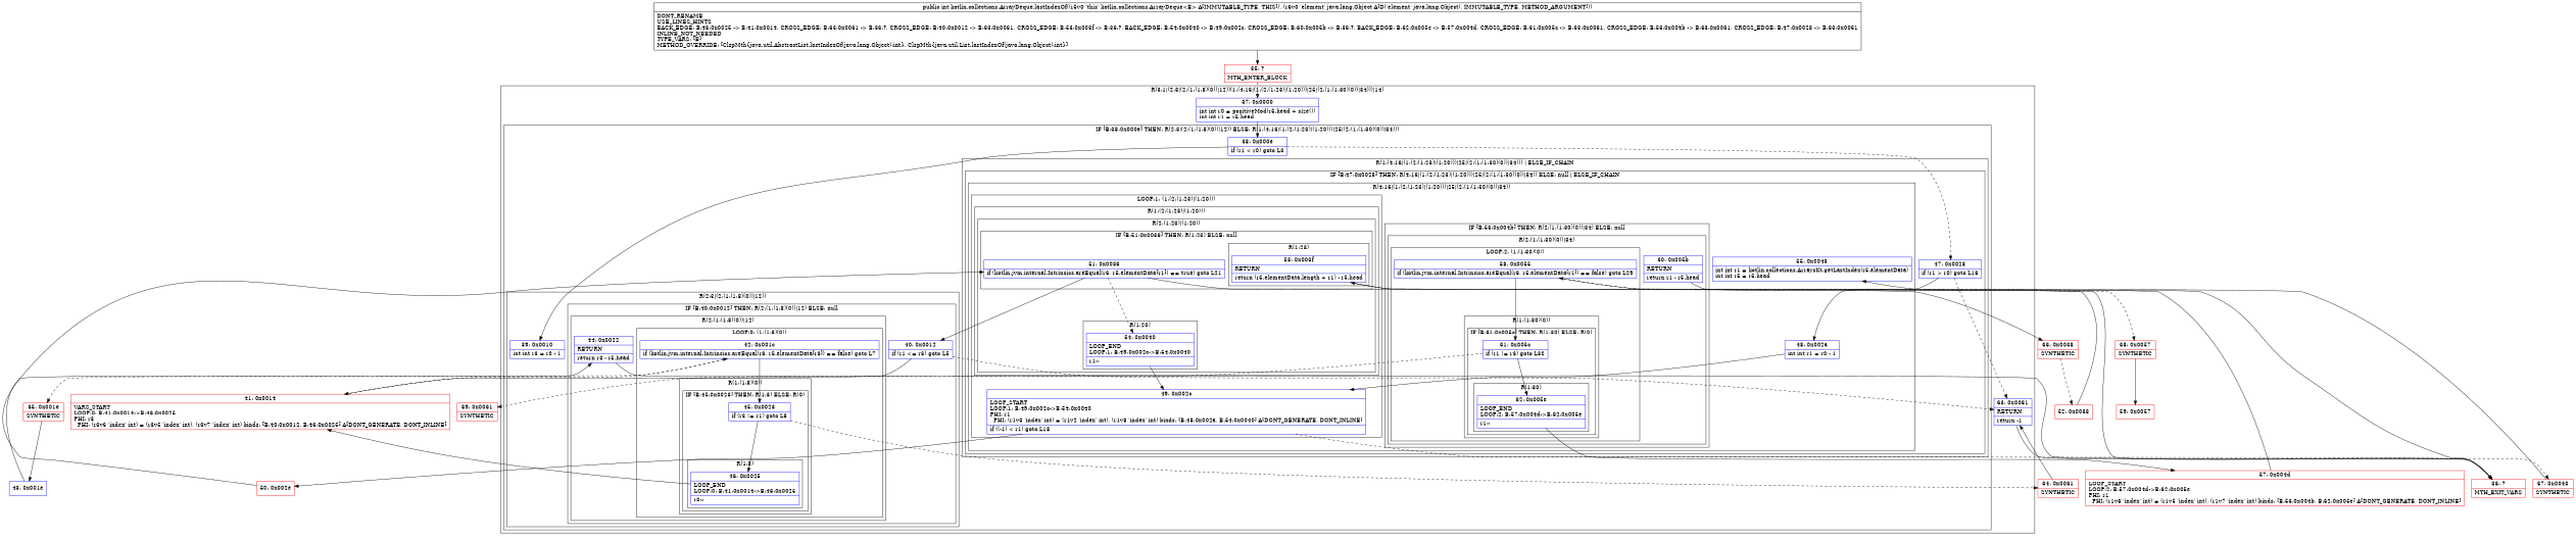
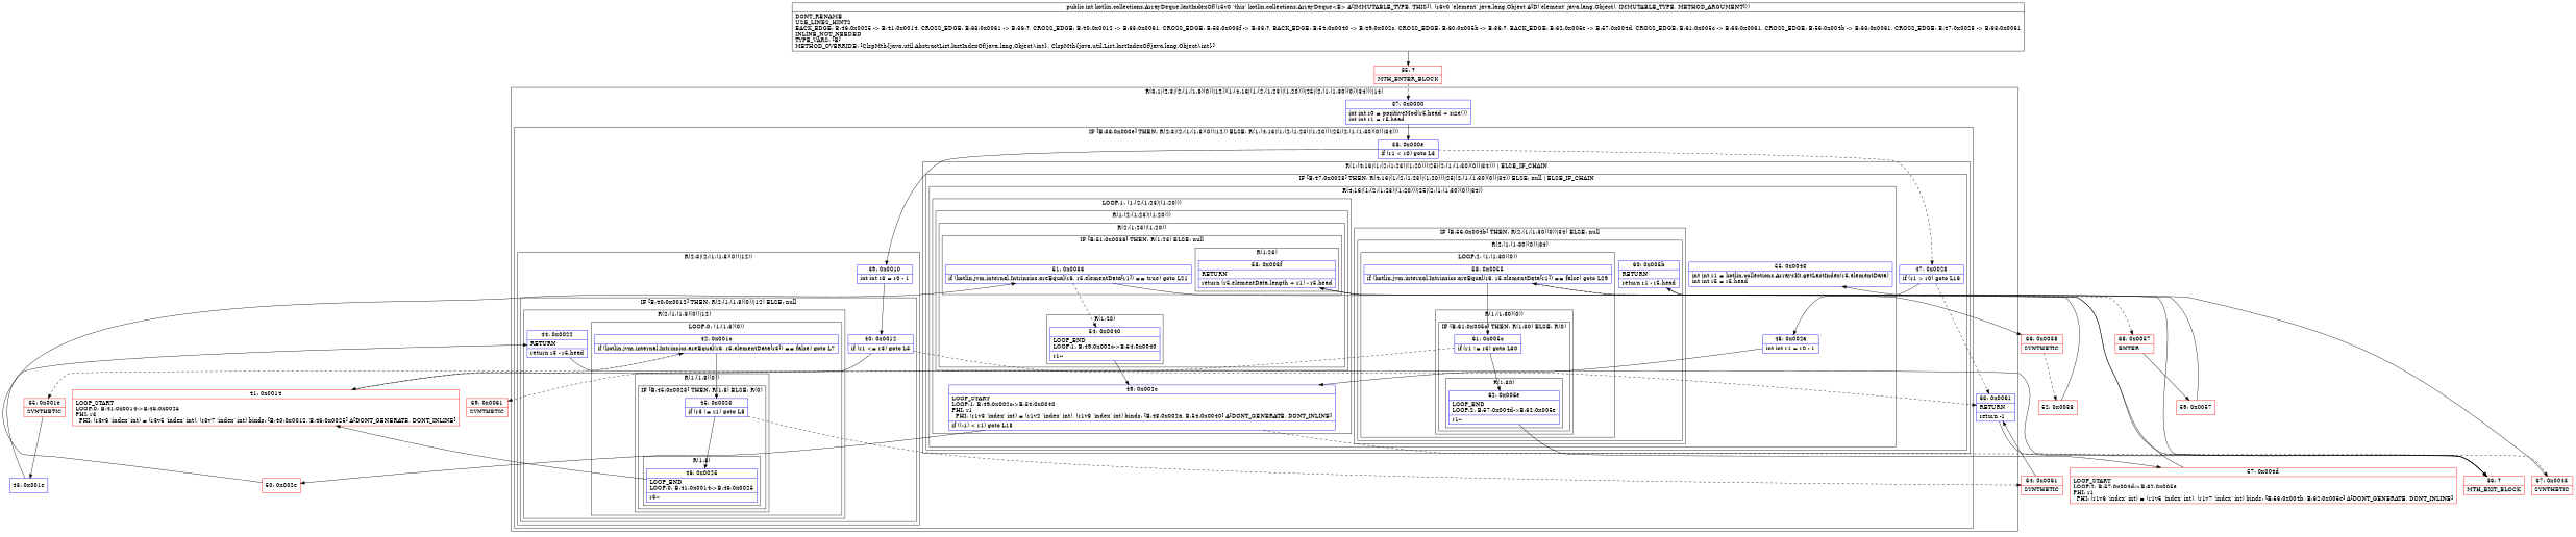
  digraph {
    node [color=blue shape=record]
    n1 [label="{46\:\ 0x0025|LOOP_END\lLOOP:0: B:41:0x0014\-\>B:46:0x0025\l|r3\-\-\l}"]
    n2 [label="{45\:\ 0x0023|if (r3 != r1) goto L8\l}"]
    n3 [label="{42\:\ 0x001c|if (kotlin.jvm.internal.Intrinsics.areEqual(r6, r5.elementData[r3]) == false) goto L7\l}"]
    n4 [label="{44\:\ 0x0022|RETURN\l|return r3 \- r5.head\l}"]
    n5 [label="{40\:\ 0x0012|if (r1 \<= r3) goto L5\l}"]
    n6 [label="{39\:\ 0x0010|int int r3 = r0 \- 1\l}"]
    n7 [label="{53\:\ 0x003f|RETURN\l|return (r5.elementData.length + r1) \- r5.head\l}"]
    n8 [label="{51\:\ 0x0036|if (kotlin.jvm.internal.Intrinsics.areEqual(r6, r5.elementData[r1]) == true) goto L21\l}"]
    n9 [label="{54\:\ 0x0040|LOOP_END\lLOOP:1: B:49:0x002c\-\>B:54:0x0040\l|r1\-\-\l}"]
    n10 [label="{49\:\ 0x002c|LOOP_START\lLOOP:1: B:49:0x002c\-\>B:54:0x0040\lPHI: r1 \l  PHI: (r1v3 'index' int) = (r1v2 'index' int), (r1v8 'index' int) binds: [B:48:0x002a, B:54:0x0040] A[DONT_GENERATE, DONT_INLINE]\l|if ((\-1) \< r1) goto L18\l}"]
    n11 [label="{62\:\ 0x005e|LOOP_END\lLOOP:2: B:57:0x004d\-\>B:62:0x005e\l|r1\-\-\l}"]
    n12 [label="{61\:\ 0x005c|if (r1 != r3) goto L30\l}"]
    n13 [label="{58\:\ 0x0055|if (kotlin.jvm.internal.Intrinsics.areEqual(r6, r5.elementData[r1]) == false) goto L29\l}"]
    n14 [label="{60\:\ 0x005b|RETURN\l|return r1 \- r5.head\l}"]
    n15 [label="{48\:\ 0x002a|int int r1 = r0 \- 1\l}"]
    n16 [label="{55\:\ 0x0043|int int r1 = kotlin.collections.ArraysKt.getLastIndex(r5.elementData)\lint int r5 = r5.head\l}"]
    n17 [label="{47\:\ 0x0028|if (r1 \> r0) goto L16\l}"]
    n18 [label="{38\:\ 0x000e|if (r1 \< r0) goto L3\l}"]
    n19 [label="{37\:\ 0x0000|int int r0 = positiveMod(r5.head + size())\lint int r1 = r5.head\l}"]
    n20 [label="{63\:\ 0x0061|RETURN\l|return \-1\l}"]
-   n21 [color=red label="{41\:\ 0x0014|VARS_START\lLOOP:0: B:41:0x0014\-\>B:46:0x0025\lPHI: r3 \l  PHI: (r3v6 'index' int) = (r3v5 'index' int), (r3v7 'index' int) binds: [B:40:0x0012, B:46:0x0025] A[DONT_GENERATE, DONT_INLINE]\l}"]
+   n21 [color=red label="{41\:\ 0x0014|LOOP_START\lLOOP:0: B:41:0x0014\-\>B:46:0x0025\lPHI: r3 \l  PHI: (r3v6 'index' int) = (r3v5 'index' int), (r3v7 'index' int) binds: [B:40:0x0012, B:46:0x0025] A[DONT_GENERATE, DONT_INLINE]\l}"]
    n22 [color=red label="{64\:\ 0x0061|SYNTHETIC\l}"]
    n23 [color=red label="{65\:\ 0x001e|SYNTHETIC\l}"]
-   n24 [color=red label="{36\:\ ?|MTH_EXIT_VARS\l}"]
+   n24 [color=red label="{36\:\ ?|MTH_EXIT_BLOCK\l}"]
    n25 [color=red label="{66\:\ 0x0038|SYNTHETIC\l}"]
    n26 [color=red label="{50\:\ 0x002e}"]
    n27 [color=red label="{67\:\ 0x0043|SYNTHETIC\l}"]
    n28 [color=red label="{57\:\ 0x004d|LOOP_START\lLOOP:2: B:57:0x004d\-\>B:62:0x005e\lPHI: r1 \l  PHI: (r1v6 'index' int) = (r1v5 'index' int), (r1v7 'index' int) binds: [B:56:0x004b, B:62:0x005e] A[DONT_GENERATE, DONT_INLINE]\l}"]
    n29 [color=red label="{69\:\ 0x0061|SYNTHETIC\l}"]
-   n30 [color=red label="{68\:\ 0x0057|SYNTHETIC\l}"]
+   n30 [color=red label="{68\:\ 0x0057|ENTER\l}"]
    n31 [label="{43\:\ 0x001e}"]
    n32 [color=red label="{52\:\ 0x0038}"]
    n33 [color=red label="{59\:\ 0x0057}"]
    n34 [color=red label="{35\:\ ?|MTH_ENTER_BLOCK\l}"]
    n35 [label="{public int kotlin.collections.ArrayDeque.lastIndexOf((r5v0 'this' kotlin.collections.ArrayDeque\<E\> A[IMMUTABLE_TYPE, THIS]), (r6v0 'element' java.lang.Object A[D('element' java.lang.Object), IMMUTABLE_TYPE, METHOD_ARGUMENT]))  | DONT_RENAME\lUSE_LINES_HINTS\lBACK_EDGE: B:46:0x0025 \-\> B:41:0x0014, CROSS_EDGE: B:63:0x0061 \-\> B:36:?, CROSS_EDGE: B:40:0x0012 \-\> B:63:0x0061, CROSS_EDGE: B:53:0x003f \-\> B:36:?, BACK_EDGE: B:54:0x0040 \-\> B:49:0x002c, CROSS_EDGE: B:60:0x005b \-\> B:36:?, BACK_EDGE: B:62:0x005e \-\> B:57:0x004d, CROSS_EDGE: B:61:0x005c \-\> B:63:0x0061, CROSS_EDGE: B:56:0x004b \-\> B:63:0x0061, CROSS_EDGE: B:47:0x0028 \-\> B:63:0x0061\lINLINE_NOT_NEEDED\lTYPE_VARS: [E]\lMETHOD_OVERRIDE: [ClspMth\{java.util.AbstractList.lastIndexOf(java.lang.Object):int\}, ClspMth\{java.util.List.lastIndexOf(java.lang.Object):int\}]\l}" color=""]
    subgraph cluster_1 {
      label="R(3:1|(2:3|(2:(1:(1:8)(0))|12))(1:(4:16|(1:(2:(1:23)|(1:20)))|25|(2:(1:(1:30)(0))|34)))|14)"
      n19
      n20
      subgraph cluster_2 {
        label="IF [B:38:0x000e] THEN: R(2:3|(2:(1:(1:8)(0))|12)) ELSE: R(1:(4:16|(1:(2:(1:23)|(1:20)))|25|(2:(1:(1:30)(0))|34)))"
        n18
        subgraph cluster_3 {
          label="R(2:3|(2:(1:(1:8)(0))|12))"
          n6
          subgraph cluster_4 {
            label="IF [B:40:0x0012] THEN: R(2:(1:(1:8)(0))|12) ELSE: null"
            n5
            subgraph cluster_5 {
              label="R(2:(1:(1:8)(0))|12)"
              n4
              subgraph cluster_6 {
                label="LOOP:0: (1:(1:8)(0))"
                n3
                subgraph cluster_7 {
                  label="R(1:(1:8)(0))"
                  subgraph cluster_8 {
                    label="IF [B:45:0x0023] THEN: R(1:8) ELSE: R(0)"
                    n2
                    subgraph cluster_9 {
                      label="R(1:8)"
                      n1
                    }
                    subgraph cluster_10 {
                      label="R(0)"
                    }
                  }
                }
              }
            }
          }
        }
        subgraph cluster_11 {
          label="R(1:(4:16|(1:(2:(1:23)|(1:20)))|25|(2:(1:(1:30)(0))|34))) | ELSE_IF_CHAIN\l"
          subgraph cluster_12 {
            label="IF [B:47:0x0028] THEN: R(4:16|(1:(2:(1:23)|(1:20)))|25|(2:(1:(1:30)(0))|34)) ELSE: null | ELSE_IF_CHAIN\l"
            n17
            subgraph cluster_13 {
              label="R(4:16|(1:(2:(1:23)|(1:20)))|25|(2:(1:(1:30)(0))|34))"
              n15
              n16
              subgraph cluster_14 {
                label="LOOP:1: (1:(2:(1:23)|(1:20)))"
                n10
                subgraph cluster_15 {
                  label="R(1:(2:(1:23)|(1:20)))"
                  subgraph cluster_16 {
                    label="R(2:(1:23)|(1:20))"
                    subgraph cluster_17 {
                      label="IF [B:51:0x0036] THEN: R(1:23) ELSE: null"
                      n8
                      subgraph cluster_18 {
                        label="R(1:23)"
                        n7
                      }
                    }
                    subgraph cluster_19 {
                      label="R(1:20)"
                      n9
                    }
                  }
                }
              }
              subgraph cluster_20 {
                label="IF [B:56:0x004b] THEN: R(2:(1:(1:30)(0))|34) ELSE: null"
                subgraph cluster_21 {
                  label="R(2:(1:(1:30)(0))|34)"
                  n14
                  subgraph cluster_22 {
                    label="LOOP:2: (1:(1:30)(0))"
                    n13
                    subgraph cluster_23 {
                      label="R(1:(1:30)(0))"
                      subgraph cluster_24 {
                        label="IF [B:61:0x005c] THEN: R(1:30) ELSE: R(0)"
                        n12
                        subgraph cluster_25 {
                          label="R(1:30)"
                          n11
                        }
                        subgraph cluster_26 {
                          label="R(0)"
                        }
                      }
                    }
                  }
                }
              }
            }
          }
        }
      }
    }
    n1 -> n21
    n2 -> n1
    n2 -> n22 [style=dashed]
    n3 -> n2
    n3 -> n23 [style=dashed]
    n4 -> n24
    n5 -> n20 [style=dashed]
    n5 -> n21
-   n8 -> n5
+   n6 -> n5
    n7 -> n24
    n8 -> n9 [style=dashed]
    n8 -> n25
    n9 -> n10
    n10 -> n26
    n10 -> n27 [style=dashed]
    n11 -> n28
    n12 -> n11
    n12 -> n29 [style=dashed]
    n13 -> n12
    n13 -> n30 [style=dashed]
    n14 -> n24
    n15 -> n10
    n17 -> n15
    n17 -> n20 [style=dashed]
    n18 -> n6
    n18 -> n17 [style=dashed]
    n19 -> n18
    n20 -> n24
    n21 -> n3 [style=dashed]
    n22 -> n20
    n23 -> n31
    n25 -> n32 [style=dashed]
    n26 -> n8
    n27 -> n16
    n28 -> n13
    n30 -> n33
    n31 -> n4
    n32 -> n7
+   n33 -> n14
    n34 -> n19 [style=dashed]
    n35 -> n34
  }
